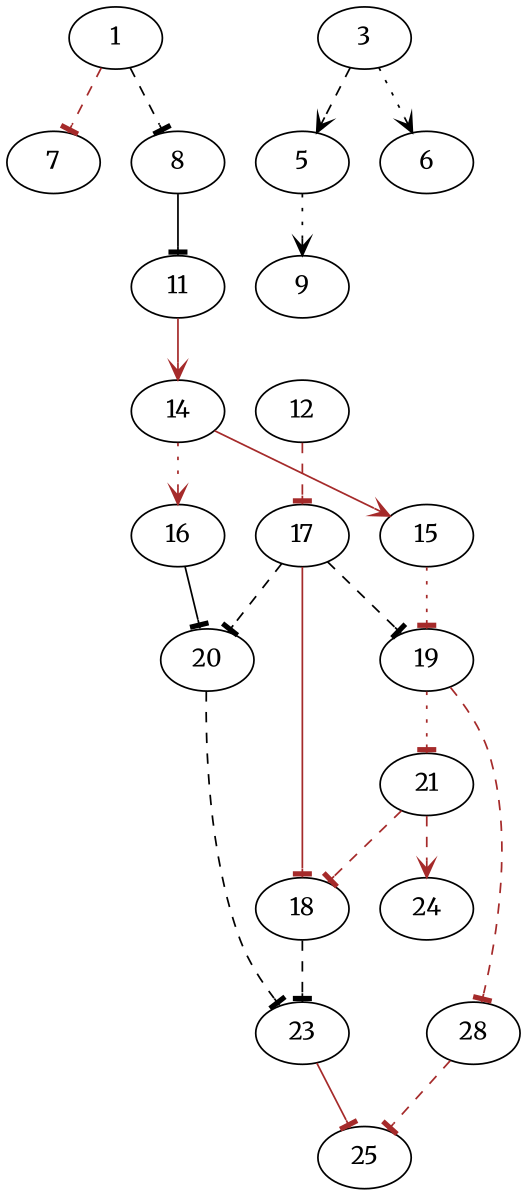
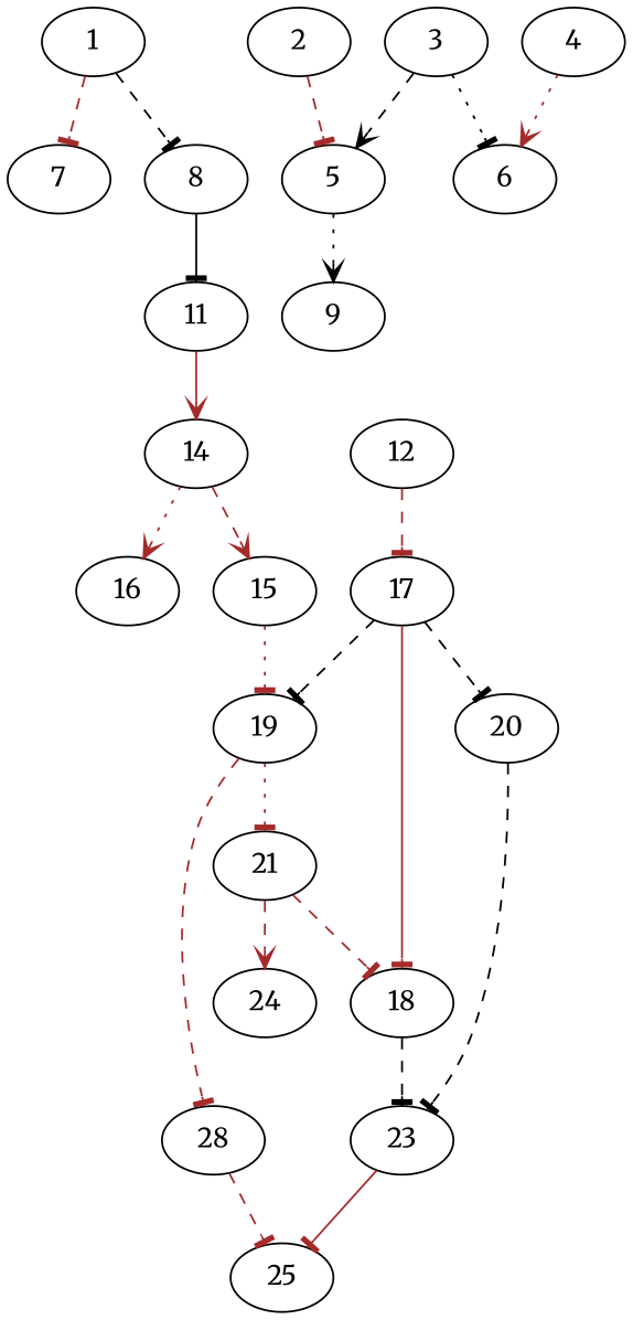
  digraph {
    fontname=Merriweather
    node [alpha=0.13 fontname=Merriweather]
    edge [arrowhead=tee color=brown fontname=Merriweather style=dashed]
    1 [alpha=0.00 expect_size=37994496]
    7 [expect_size=32458752]
    8 [alpha=0.06 expect_size=12494848]
    11 [alpha=0.19 expect_size=42148864]
    14 [alpha=0.10 expect_size=13921280]
+   2 [alpha=0.14 expect_size=31132672]
    5 [alpha=0.20 expect_size=23812096]
    9 [alpha=0.08 expect_size=47898624]
    3 [alpha=0.14 expect_size=48314368]
    6 [expect_size=19465216]
+   4 [alpha=0.07 expect_size=51474432]
    12 [alpha=0.05 expect_size=42962944]
    17 [alpha=0.02 expect_size=11403264]
    15 [alpha=0.09 expect_size=29264896]
    16 [alpha=0.01 expect_size=28291072]
    19 [alpha=0.06 expect_size=6785024]
    20 [alpha=0.18 expect_size=26424320]
    18 [alpha=0.20 expect_size=40919040]
    21 [alpha=0.05 expect_size=6805504]
    n20 [alpha=0.02 expect_size=51679232 label=28]
    23 [alpha=0.18 expect_size=16837632]
    24 [expect_size=38372352]
    25 [alpha=0.16 expect_size=15662080]
    1 -> 7
    1 -> 8 [color=black]
    8 -> 11 [color=black style=solid]
    11 -> 14 [arrowhead=vee style=solid]
-   14 -> 15 [arrowhead=vee style=solid]
+   14 -> 15 [arrowhead=vee]
    14 -> 16 [arrowhead=vee style=dotted]
+   2 -> 5
    5 -> 9 [arrowhead=vee color=black style=dotted]
    3 -> 5 [arrowhead=vee color=black]
-   3 -> 6 [arrowhead=vee color=black style=dotted]
+   3 -> 6 [color=black style=dotted]
+   4 -> 6 [arrowhead=vee style=dotted]
    12 -> 17
    17 -> 19 [color=black]
    17 -> 20 [color=black]
    17 -> 18 [style=solid]
    15 -> 19 [style=dotted]
-   16 -> 20 [color=black style=solid]
    19 -> 21 [style=dotted]
    19 -> n20
    20 -> 23 [color=black]
    18 -> 23 [color=black]
    21 -> 18
    21 -> 24 [arrowhead=vee]
    n20 -> 25
    23 -> 25 [style=solid]
  }
